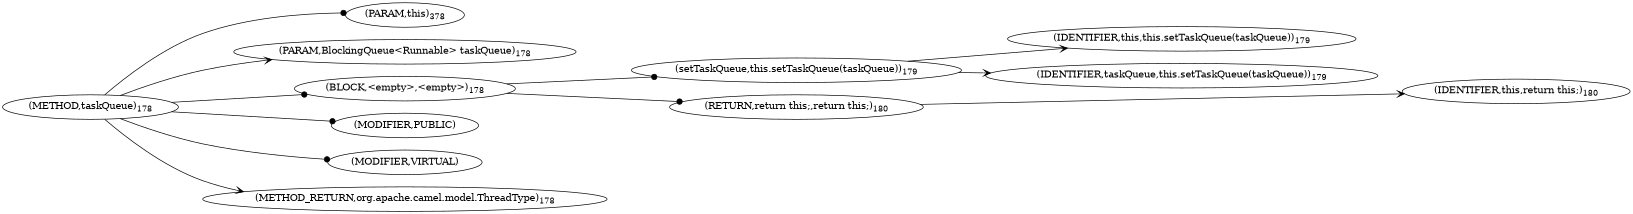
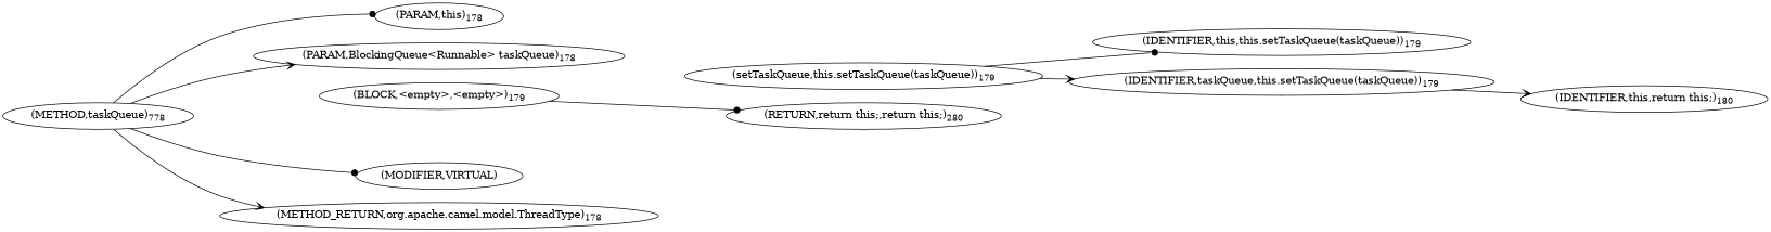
  digraph {
    rankdir=LR
    edge [arrowhead=dot]
-   n1 [label=<(METHOD,taskQueue)<SUB>178</SUB>>]
-   n2 [label=<(PARAM,this)<SUB>378</SUB>>]
+   n1 [label=<(METHOD,taskQueue)<SUB>778</SUB>>]
+   n2 [label=<(PARAM,this)<SUB>178</SUB>>]
    n3 [label=<(PARAM,BlockingQueue&lt;Runnable&gt; taskQueue)<SUB>178</SUB>>]
-   n4 [label=<(BLOCK,&lt;empty&gt;,&lt;empty&gt;)<SUB>178</SUB>>]
-   n5 [label=<(MODIFIER,PUBLIC)>]
+   n4 [label=<(BLOCK,&lt;empty&gt;,&lt;empty&gt;)<SUB>179</SUB>>]
    n6 [label=<(MODIFIER,VIRTUAL)>]
    n7 [label=<(METHOD_RETURN,org.apache.camel.model.ThreadType)<SUB>178</SUB>>]
    n8 [label=<(setTaskQueue,this.setTaskQueue(taskQueue))<SUB>179</SUB>>]
-   n9 [label=<(RETURN,return this;,return this;)<SUB>180</SUB>>]
+   n9 [label=<(RETURN,return this;,return this;)<SUB>280</SUB>>]
    n10 [label=<(IDENTIFIER,this,this.setTaskQueue(taskQueue))<SUB>179</SUB>>]
    n11 [label=<(IDENTIFIER,taskQueue,this.setTaskQueue(taskQueue))<SUB>179</SUB>>]
    n12 [label=<(IDENTIFIER,this,return this;)<SUB>180</SUB>>]
    n1 -> n2
    n1 -> n3 [arrowhead=vee]
-   n1 -> n4
-   n1 -> n5
    n1 -> n6
    n1 -> n7 [arrowhead=vee]
-   n4 -> n8
    n4 -> n9
-   n8 -> n10 [arrowhead=vee]
+   n8 -> n10
    n8 -> n11 [arrowhead=vee]
-   n9 -> n12 [arrowhead=vee]
+   n11 -> n12 [arrowhead=vee]
  }
